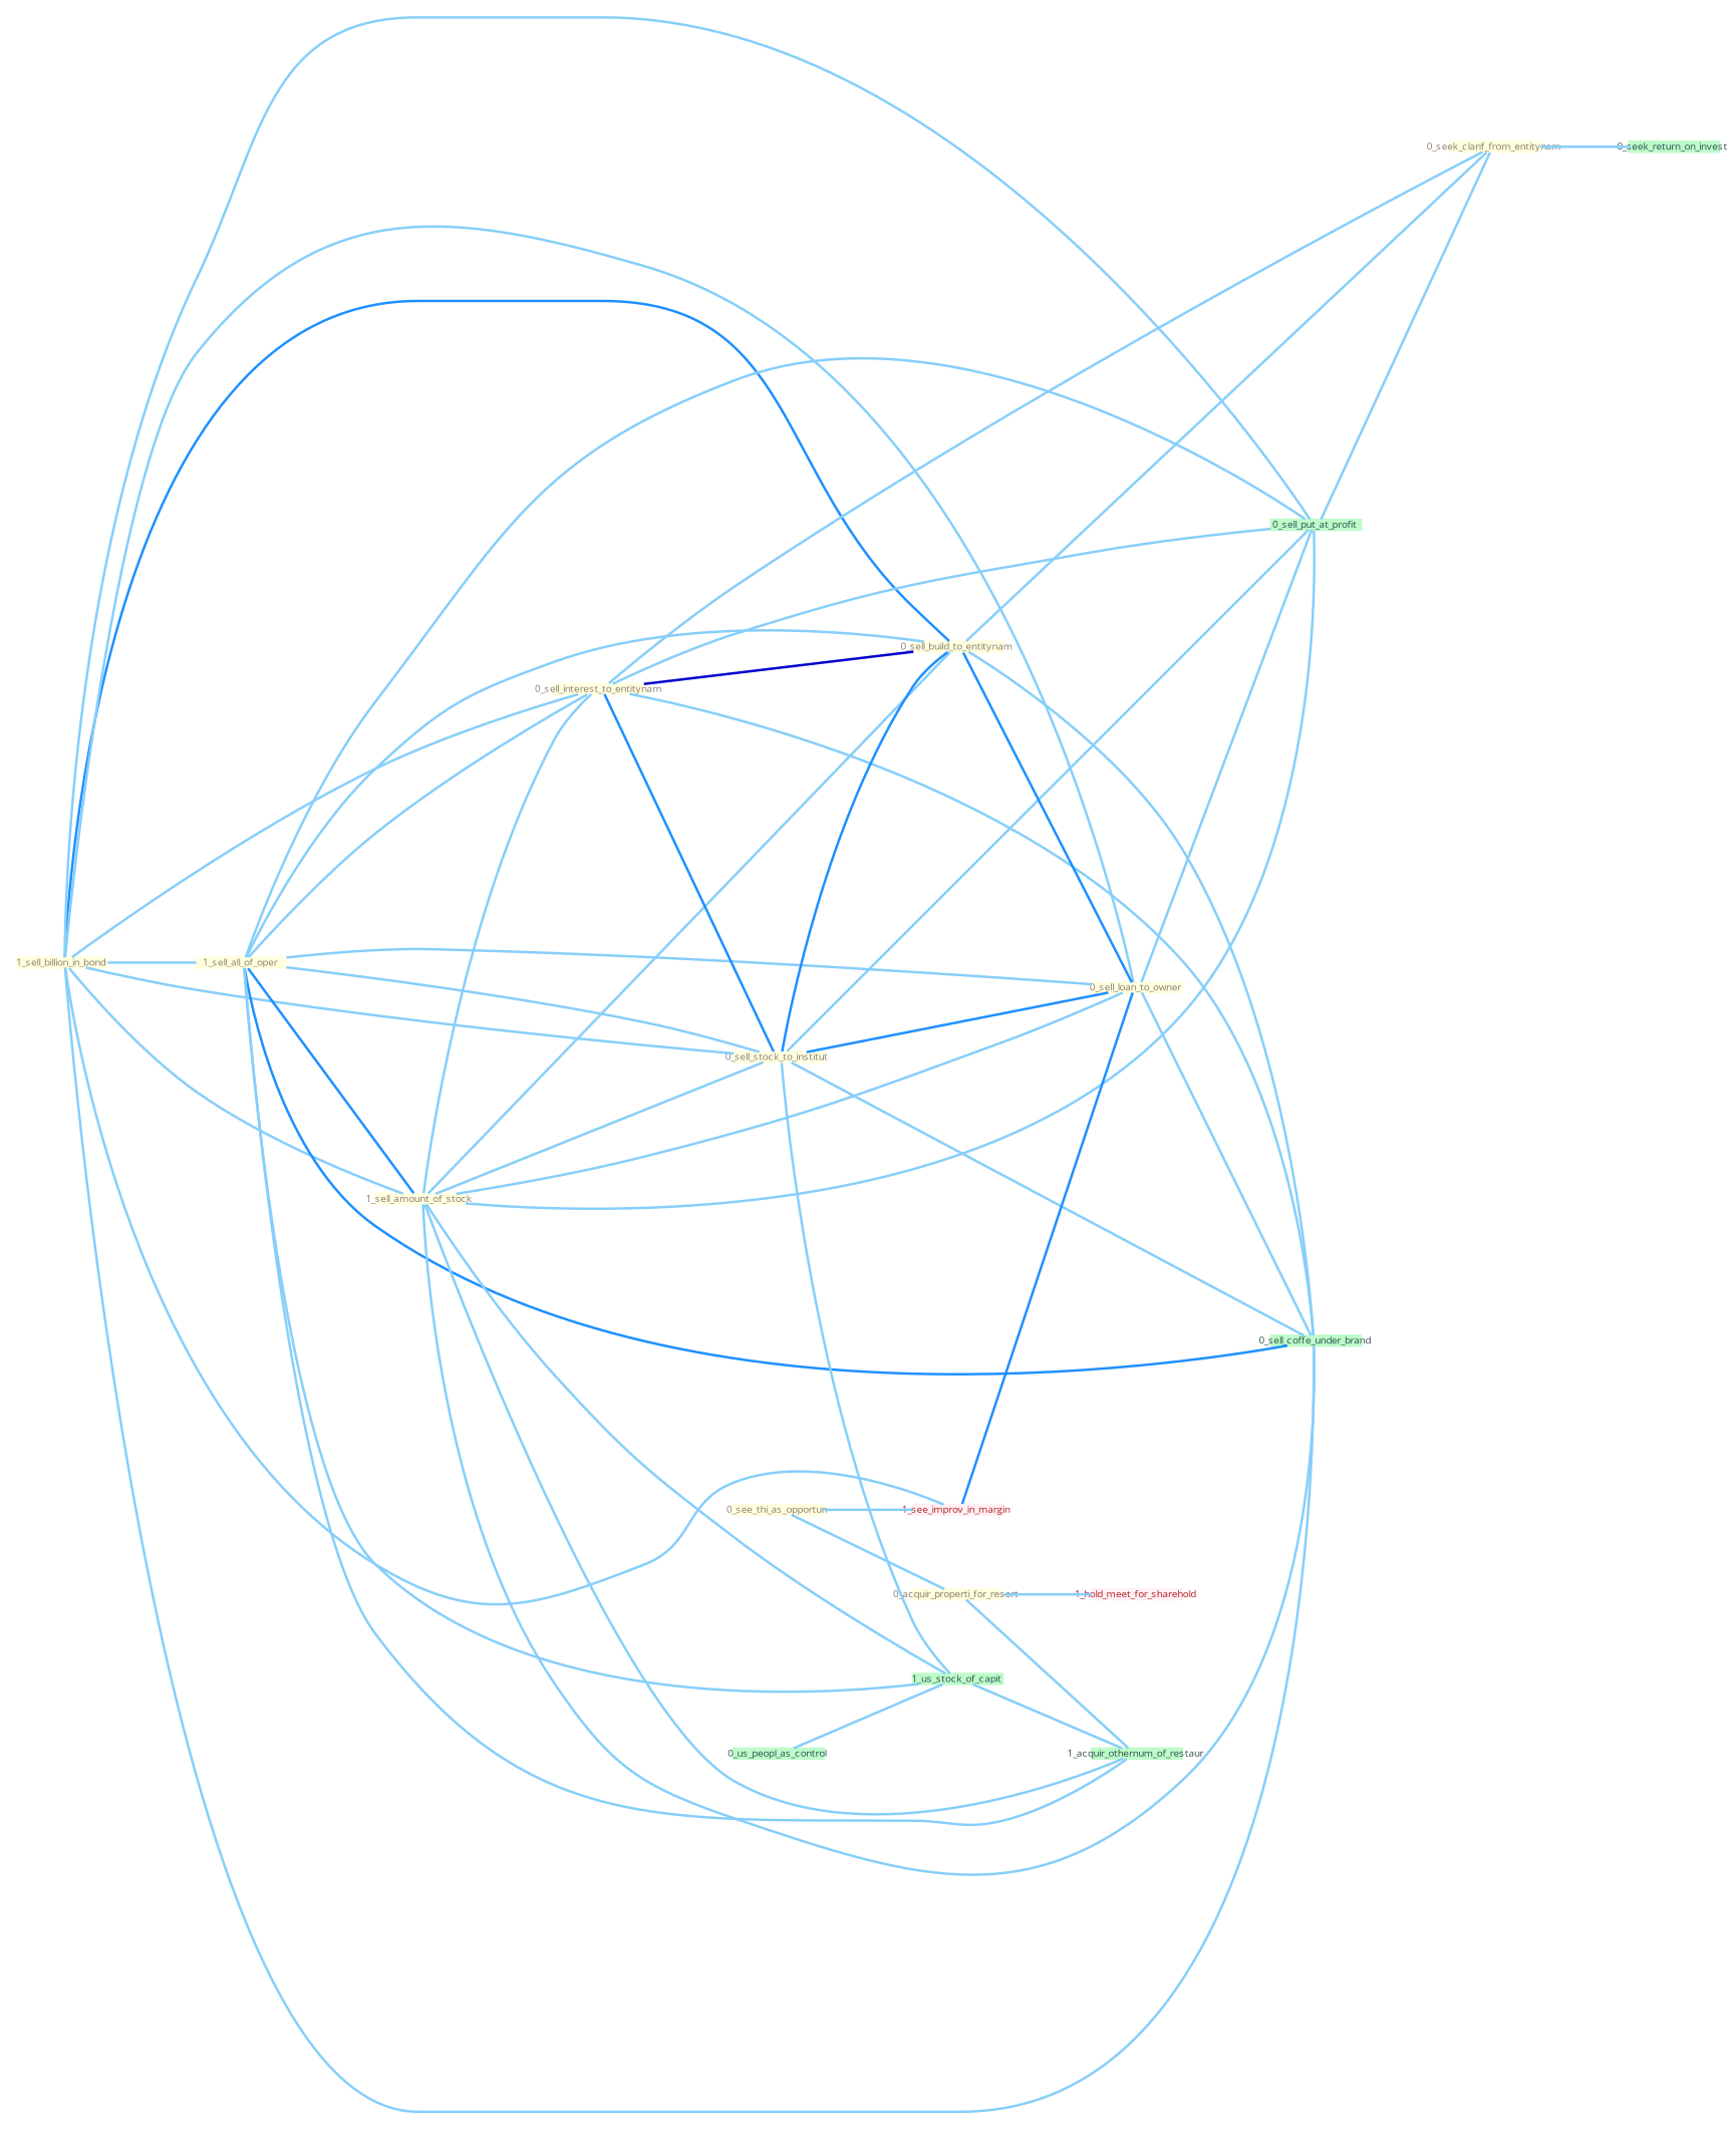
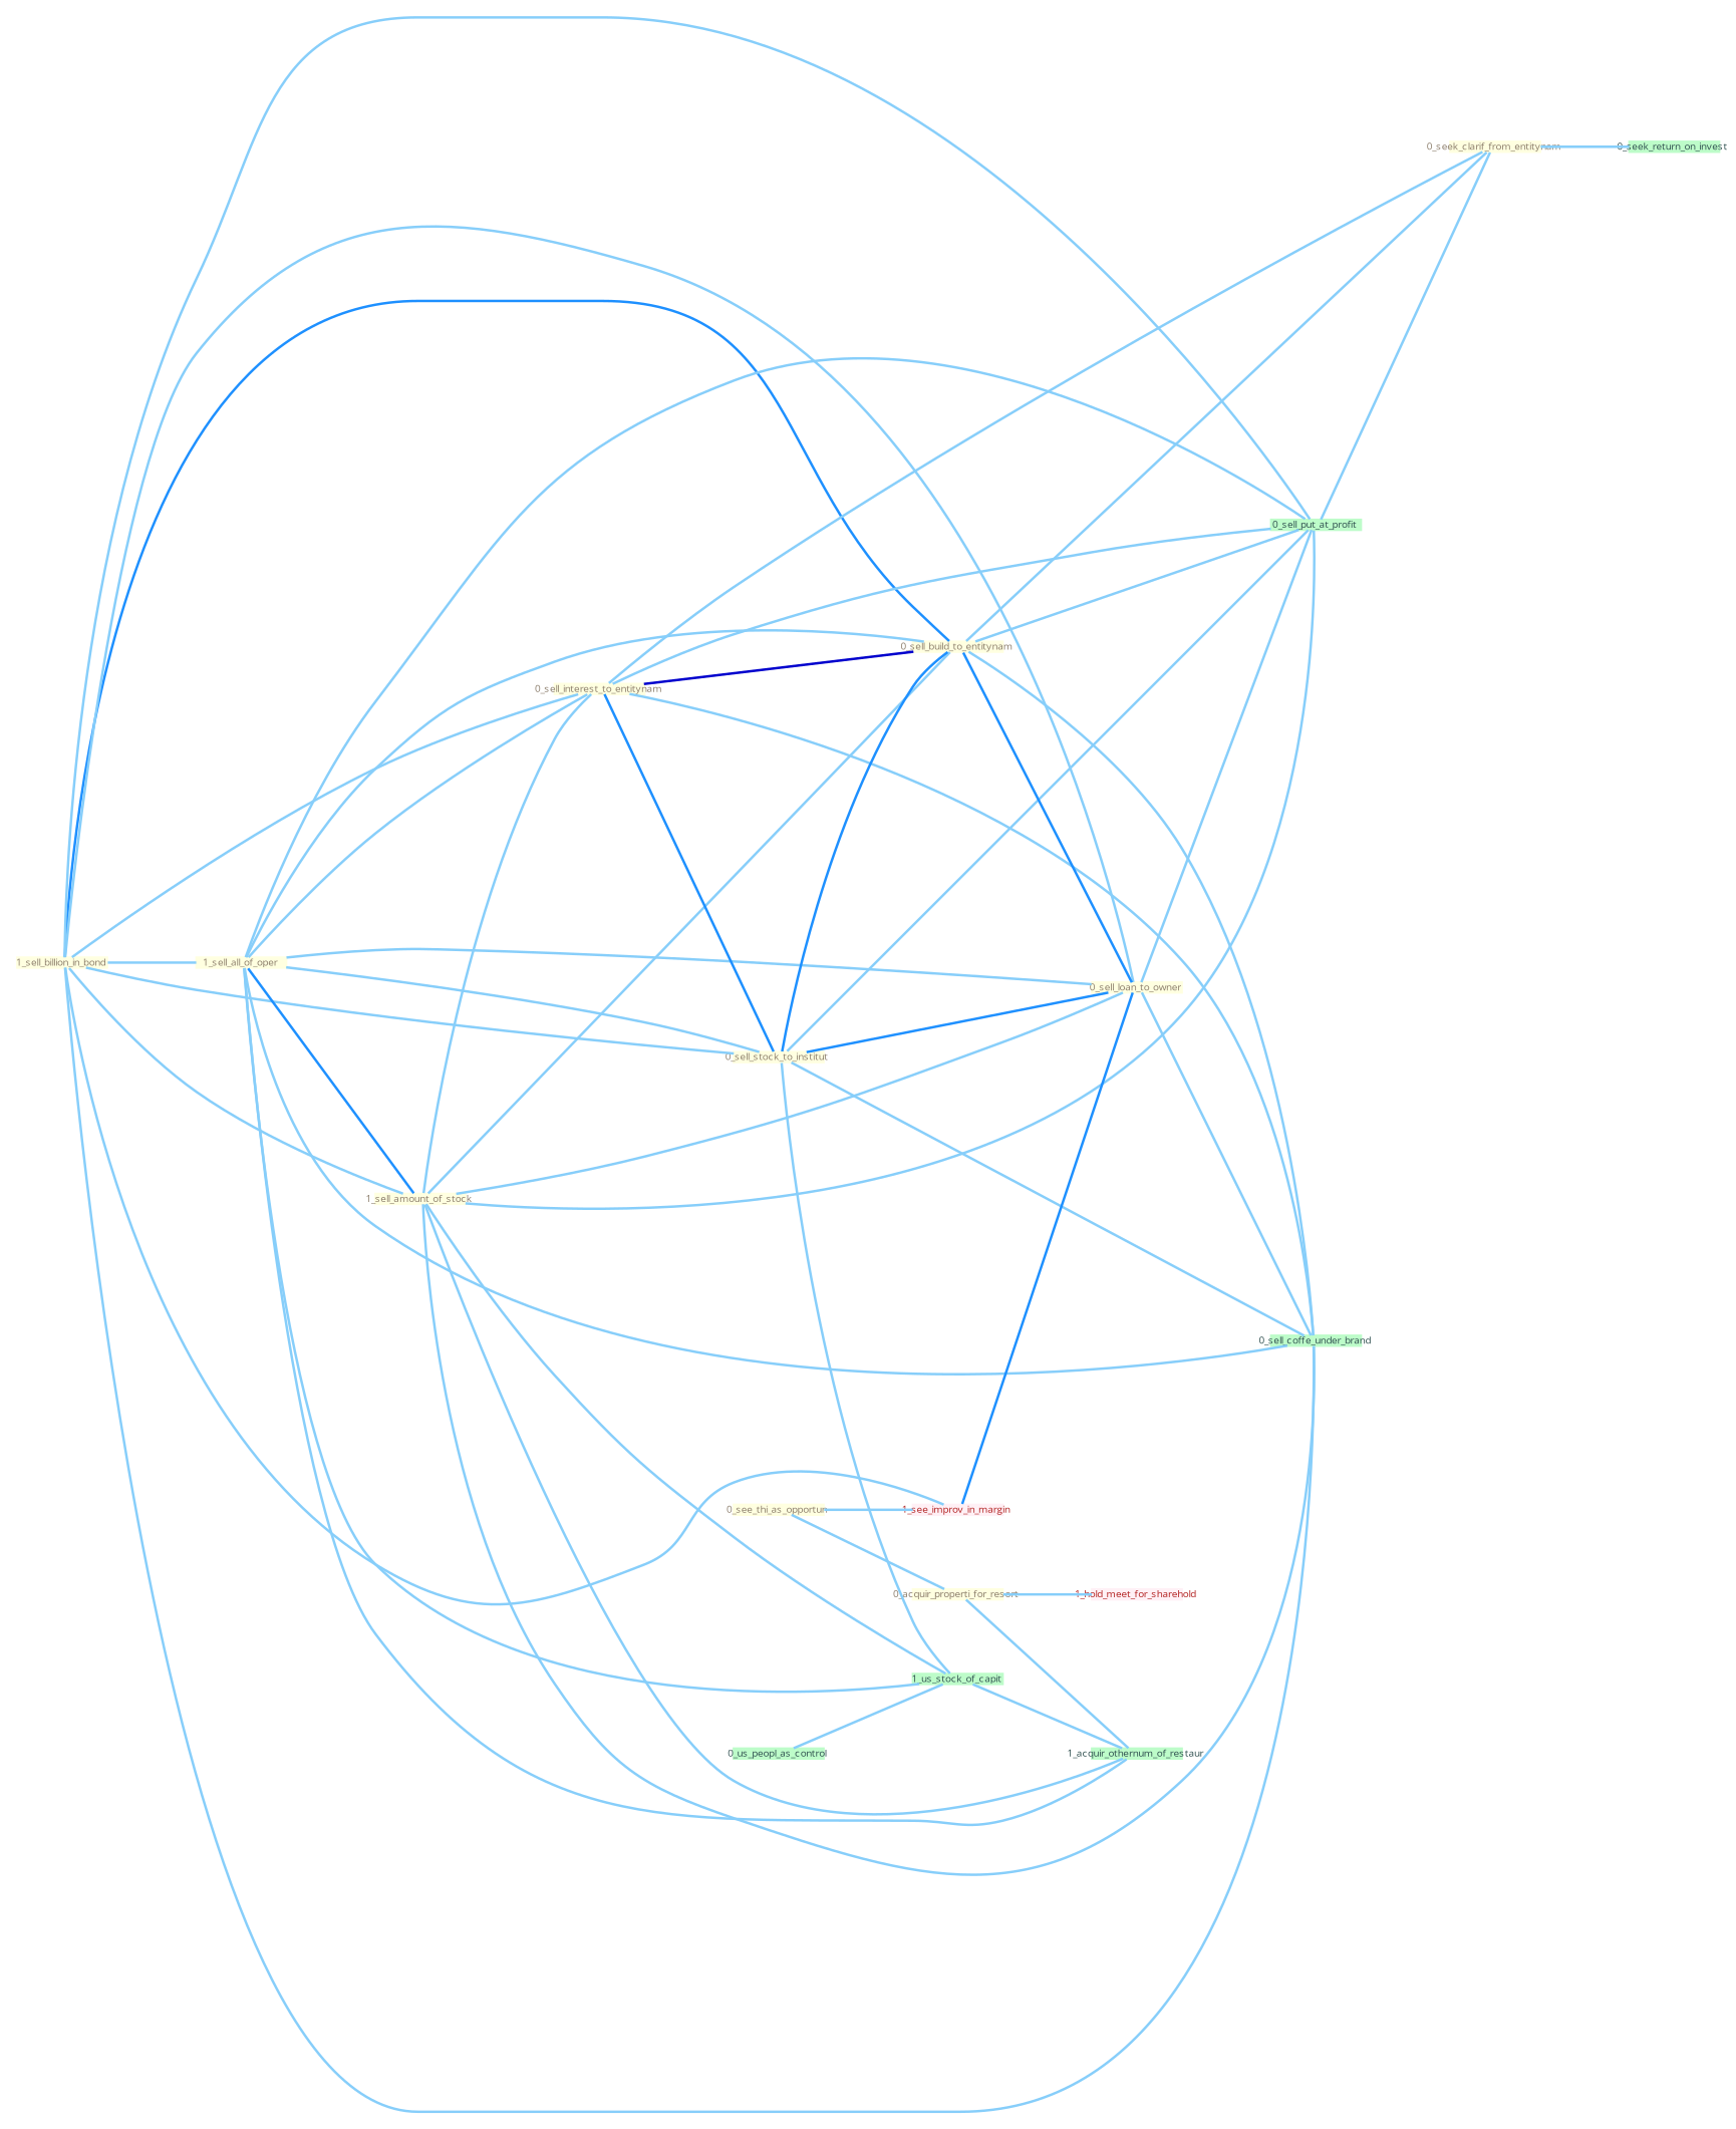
  graph {
    fontname="Open Sans"
    rankdir=LR
    node [color="#ffffe0" fixedsize=true fontcolor="#8b7d6b" fontname="Open Sans" fontsize=4 shape=polygon style=filled]
    edge [color="#87cefa" fontname="Open Sans" w=1]
    "1_sell_billion_in_bond " [height=.06 width=.5]
    "1_sell_all_of_oper " [height=.06 width=.5]
    "1_sell_amount_of_stock " [height=.06 width=.5]
    "0_sell_interest_to_entitynam " [height=.06 width=.5]
    "0_see_thi_as_opportun " [height=.06 width=.5]
    "0_acquir_properti_for_resort " [height=.06 width=.5]
    "0_sell_stock_to_institut " [height=.06 width=.5]
    "0_sell_build_to_entitynam " [height=.06 width=.5]
    "0_seek_clarif_from_entitynam " [height=.06 width=.5]
    "0_sell_loan_to_owner " [height=.06 width=.5]
    "1_see_improv_in_margin " [color="#fff0f5" fontcolor="#b22222" height=.06 width=.5]
    "1_hold_meet_for_sharehold " [color="#fff0f5" fontcolor="#b22222" height=.06 width=.5]
    "0_sell_put_at_profit " [color="#BDFCC9" fontcolor="#2f4f4f" height=.06 width=.5]
    "0_sell_coffe_under_brand " [color="#BDFCC9" fontcolor="#2f4f4f" height=.06 width=.5]
    "1_us_stock_of_capit " [color="#BDFCC9" fontcolor="#2f4f4f" height=.06 width=.5]
    "1_acquir_othernum_of_restaur " [color="#BDFCC9" fontcolor="#2f4f4f" height=.06 width=.5]
    "0_seek_return_on_invest " [color="#BDFCC9" fontcolor="#2f4f4f" height=.06 width=.5]
    "0_us_peopl_as_control " [color="#BDFCC9" fontcolor="#2f4f4f" height=.06 width=.5]
    subgraph sub_1 {
      "1_sell_billion_in_bond "
      "1_sell_all_of_oper "
      "1_sell_amount_of_stock "
      "0_sell_interest_to_entitynam "
      "0_see_thi_as_opportun "
      "0_acquir_properti_for_resort "
      "0_sell_stock_to_institut "
      "0_sell_build_to_entitynam "
      "0_seek_clarif_from_entitynam "
      "0_sell_loan_to_owner "
    }
    subgraph sub_2 {
      "1_see_improv_in_margin "
      "1_hold_meet_for_sharehold "
    }
    "1_sell_billion_in_bond " -- "1_sell_all_of_oper "
    "1_sell_billion_in_bond " -- "1_sell_amount_of_stock "
    "1_sell_billion_in_bond " -- "0_sell_interest_to_entitynam "
    "1_sell_billion_in_bond " -- "0_sell_stock_to_institut "
    "1_sell_billion_in_bond " -- "0_sell_build_to_entitynam " [color="#1e90ff"]
    "1_sell_billion_in_bond " -- "0_sell_loan_to_owner "
    "1_sell_billion_in_bond " -- "1_see_improv_in_margin "
    "1_sell_billion_in_bond " -- "0_sell_put_at_profit "
    "1_sell_billion_in_bond " -- "0_sell_coffe_under_brand "
    "1_sell_all_of_oper " -- "1_sell_amount_of_stock " [color="#1e90ff" w=2]
    "1_sell_all_of_oper " -- "0_sell_interest_to_entitynam "
    "1_sell_all_of_oper " -- "0_sell_stock_to_institut "
    "1_sell_all_of_oper " -- "0_sell_build_to_entitynam "
    "1_sell_all_of_oper " -- "0_sell_loan_to_owner "
    "1_sell_all_of_oper " -- "0_sell_put_at_profit "
-   "1_sell_all_of_oper " -- "0_sell_coffe_under_brand " [color="#1e90ff"]
+   "1_sell_all_of_oper " -- "0_sell_coffe_under_brand "
    "1_sell_all_of_oper " -- "1_us_stock_of_capit "
    "1_sell_all_of_oper " -- "1_acquir_othernum_of_restaur "
    "1_sell_amount_of_stock " -- "0_sell_interest_to_entitynam "
-   "1_sell_amount_of_stock " -- "0_sell_stock_to_institut "
    "1_sell_amount_of_stock " -- "0_sell_build_to_entitynam "
    "1_sell_amount_of_stock " -- "0_sell_loan_to_owner "
    "1_sell_amount_of_stock " -- "0_sell_put_at_profit "
    "1_sell_amount_of_stock " -- "0_sell_coffe_under_brand "
    "1_sell_amount_of_stock " -- "1_us_stock_of_capit "
    "1_sell_amount_of_stock " -- "1_acquir_othernum_of_restaur "
    "0_sell_interest_to_entitynam " -- "0_sell_stock_to_institut " [color="#1e90ff" w=2]
    "0_sell_interest_to_entitynam " -- "0_sell_build_to_entitynam " [color="#0000cd" w=3]
    "0_sell_interest_to_entitynam " -- "0_seek_clarif_from_entitynam "
    "0_sell_interest_to_entitynam " -- "0_sell_put_at_profit "
    "0_sell_interest_to_entitynam " -- "0_sell_coffe_under_brand "
    "0_see_thi_as_opportun " -- "0_acquir_properti_for_resort "
    "0_see_thi_as_opportun " -- "1_see_improv_in_margin "
    "0_acquir_properti_for_resort " -- "1_hold_meet_for_sharehold "
    "0_acquir_properti_for_resort " -- "1_acquir_othernum_of_restaur "
    "0_sell_stock_to_institut " -- "0_sell_build_to_entitynam " [color="#1e90ff" w=2]
    "0_sell_stock_to_institut " -- "0_sell_loan_to_owner " [color="#1e90ff" w=2]
    "0_sell_stock_to_institut " -- "0_sell_put_at_profit "
    "0_sell_stock_to_institut " -- "0_sell_coffe_under_brand "
    "0_sell_stock_to_institut " -- "1_us_stock_of_capit "
    "0_sell_build_to_entitynam " -- "0_seek_clarif_from_entitynam "
    "0_sell_build_to_entitynam " -- "0_sell_loan_to_owner " [color="#1e90ff" w=2]
+   "0_sell_build_to_entitynam " -- "0_sell_put_at_profit "
    "0_sell_build_to_entitynam " -- "0_sell_coffe_under_brand "
    "0_seek_clarif_from_entitynam " -- "0_seek_return_on_invest "
    "0_sell_loan_to_owner " -- "0_sell_put_at_profit "
    "0_sell_loan_to_owner " -- "0_sell_coffe_under_brand "
    "1_see_improv_in_margin " -- "0_sell_loan_to_owner " [color="#1e90ff" w=2]
    "0_sell_put_at_profit " -- "0_seek_clarif_from_entitynam "
    "1_us_stock_of_capit " -- "1_acquir_othernum_of_restaur "
    "0_us_peopl_as_control " -- "1_us_stock_of_capit "
  }
